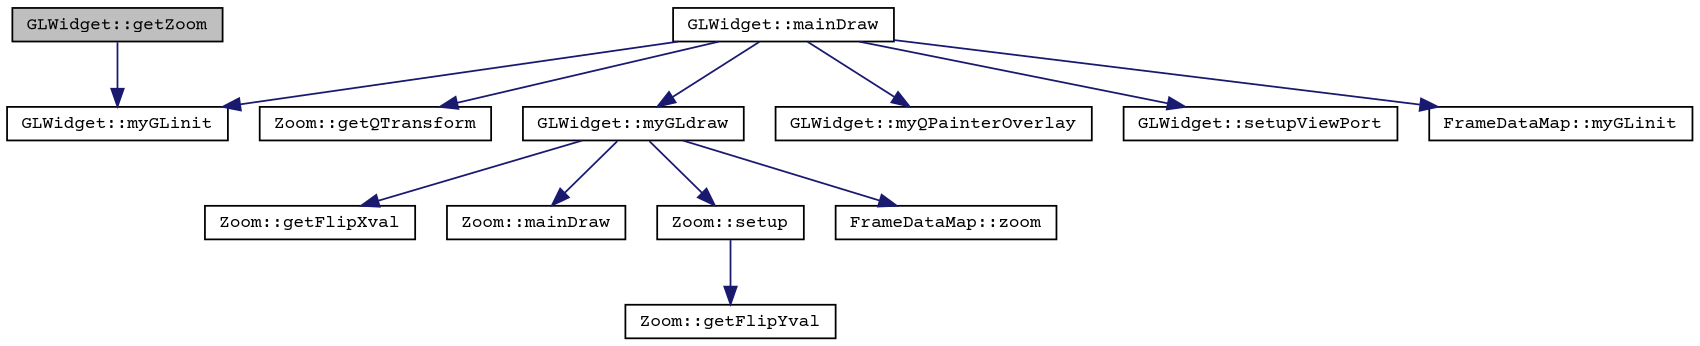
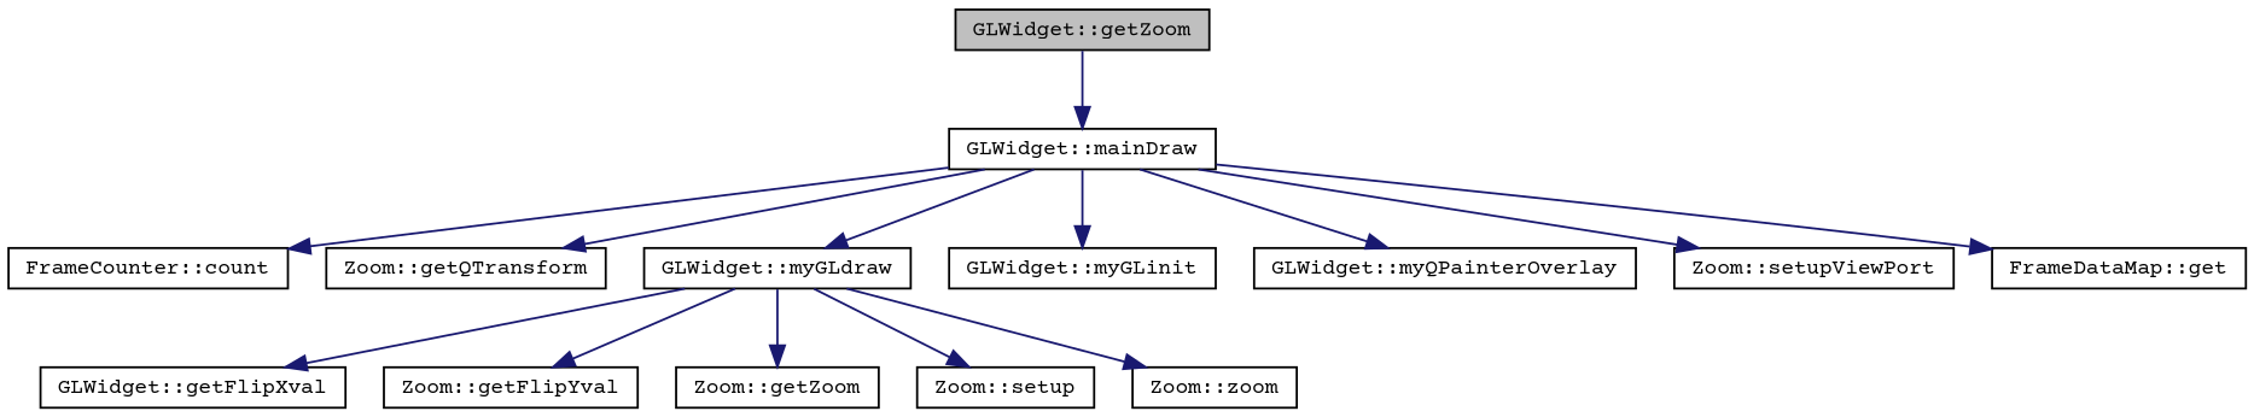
  digraph {
    fontname="Courier Prime"
    rankdir=TB
    node [color=black fillcolor=white fontname="Courier Prime" fontsize=10 shape=record style=filled]
    edge [color=midnightblue fontname="Courier Prime" fontsize=10 labelfontname=Helvetica labelfontsize=10 style=solid]
    n1 [fillcolor=grey75 fontcolor=black height=0.2 label="GLWidget::getZoom" width=0.4]
    n2 [height=0.2 label="GLWidget::mainDraw" width=0.4]
+   n3 [height=0.2 label="FrameCounter::count" width=0.4]
    n4 [height=0.2 label="Zoom::getQTransform" width=0.4]
    n5 [height=0.2 label="GLWidget::myGLdraw" width=0.4]
    n6 [height=0.2 label="GLWidget::myGLinit" width=0.4]
    n7 [height=0.2 label="GLWidget::myQPainterOverlay" width=0.4]
-   n8 [height=0.2 label="GLWidget::setupViewPort" width=0.4]
-   n9 [height=0.2 label="FrameDataMap::myGLinit" width=0.4]
-   n10 [height=0.2 label="Zoom::getFlipXval" width=0.4]
+   n8 [height=0.2 label="Zoom::setupViewPort" width=0.4]
+   n9 [height=0.2 label="FrameDataMap::get" width=0.4]
+   n10 [height=0.2 label="GLWidget::getFlipXval" width=0.4]
    n11 [height=0.2 label="Zoom::getFlipYval" width=0.4]
-   n12 [height=0.2 label="Zoom::mainDraw" width=0.4]
+   n12 [height=0.2 label="Zoom::getZoom" width=0.4]
    n13 [height=0.2 label="Zoom::setup" width=0.4]
-   n14 [height=0.2 label="FrameDataMap::zoom" width=0.4]
-   n1 -> n6
+   n14 [height=0.2 label="Zoom::zoom" width=0.4]
+   n1 -> n2
+   n2 -> n3
    n2 -> n4
    n2 -> n5
    n2 -> n6
    n2 -> n7
    n2 -> n8
    n2 -> n9
    n5 -> n10
-   n13 -> n11
+   n5 -> n11
    n5 -> n12
    n5 -> n13
    n5 -> n14
  }
